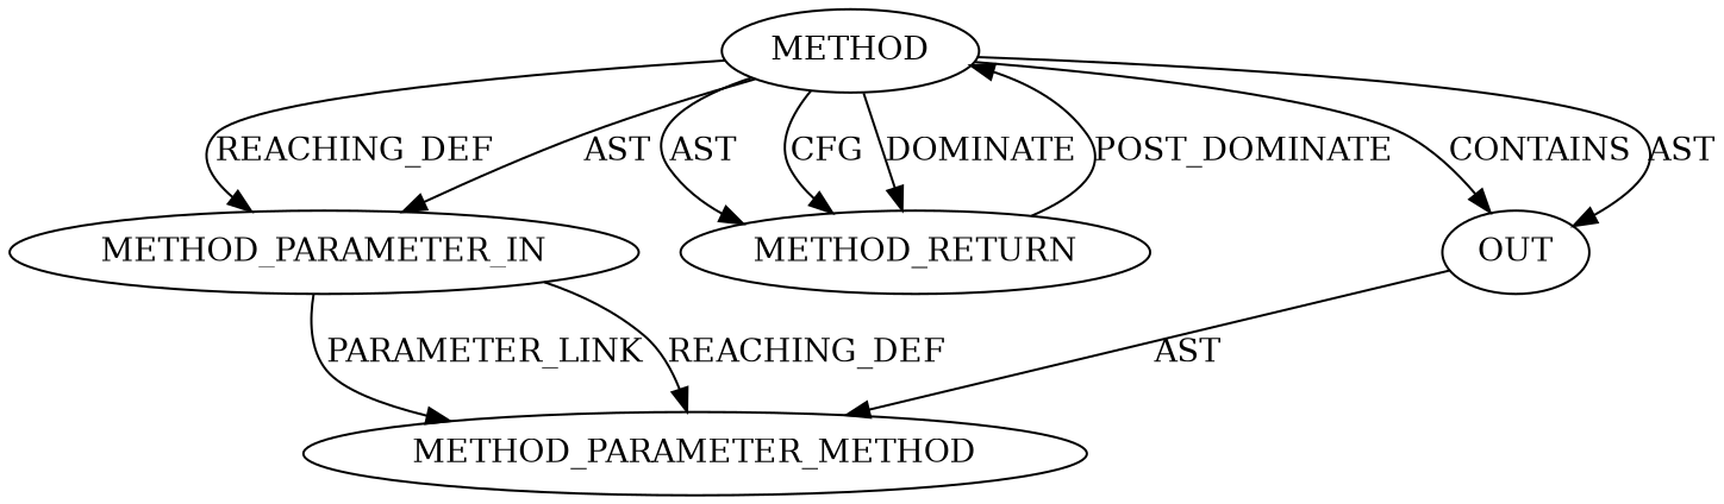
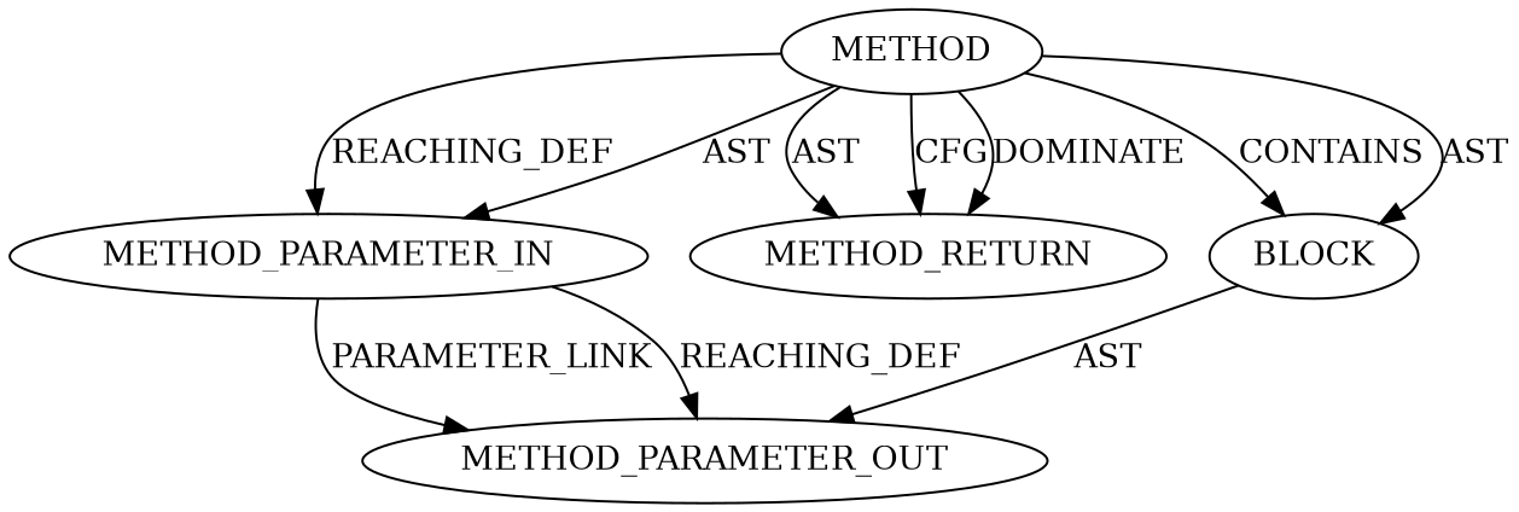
  digraph {
    node [CODE="<empty>" ORDER=1 EVALUATION_STRATEGY=BY_VALUE TYPE_FULL_NAME=ANY]
    n1 [AST_PARENT_FULL_NAME="<global>" AST_PARENT_TYPE=NAMESPACE_BLOCK FILENAME="<empty>" FULL_NAME=skb_has_frag_list IS_EXTERNAL=true NAME=skb_has_frag_list ORDER=0 label=METHOD EVALUATION_STRATEGY="" TYPE_FULL_NAME=""]
    n2 [CODE=p1 INDEX=1 IS_VARIADIC=false NAME=p1 label=METHOD_PARAMETER_IN]
    n3 [CODE=RET ORDER=2 label=METHOD_RETURN]
-   n4 [ARGUMENT_INDEX=1 label=OUT EVALUATION_STRATEGY=""]
-   n5 [CODE=p1 INDEX=1 IS_VARIADIC=false NAME=p1 label=METHOD_PARAMETER_METHOD]
+   n4 [ARGUMENT_INDEX=1 label=BLOCK EVALUATION_STRATEGY=""]
+   n5 [CODE=p1 INDEX=1 IS_VARIADIC=false NAME=p1 label=METHOD_PARAMETER_OUT]
    n1 -> n2 [label=REACHING_DEF]
    n1 -> n2 [label=AST]
    n1 -> n3 [label=AST]
    n1 -> n3 [label=CFG]
    n1 -> n3 [label=DOMINATE]
    n1 -> n4 [label=CONTAINS]
    n1 -> n4 [label=AST]
    n2 -> n5 [label=PARAMETER_LINK]
    n2 -> n5 [VARIABLE=p1 label=REACHING_DEF]
-   n3 -> n1 [label=POST_DOMINATE]
    n4 -> n5 [label=AST]
  }
